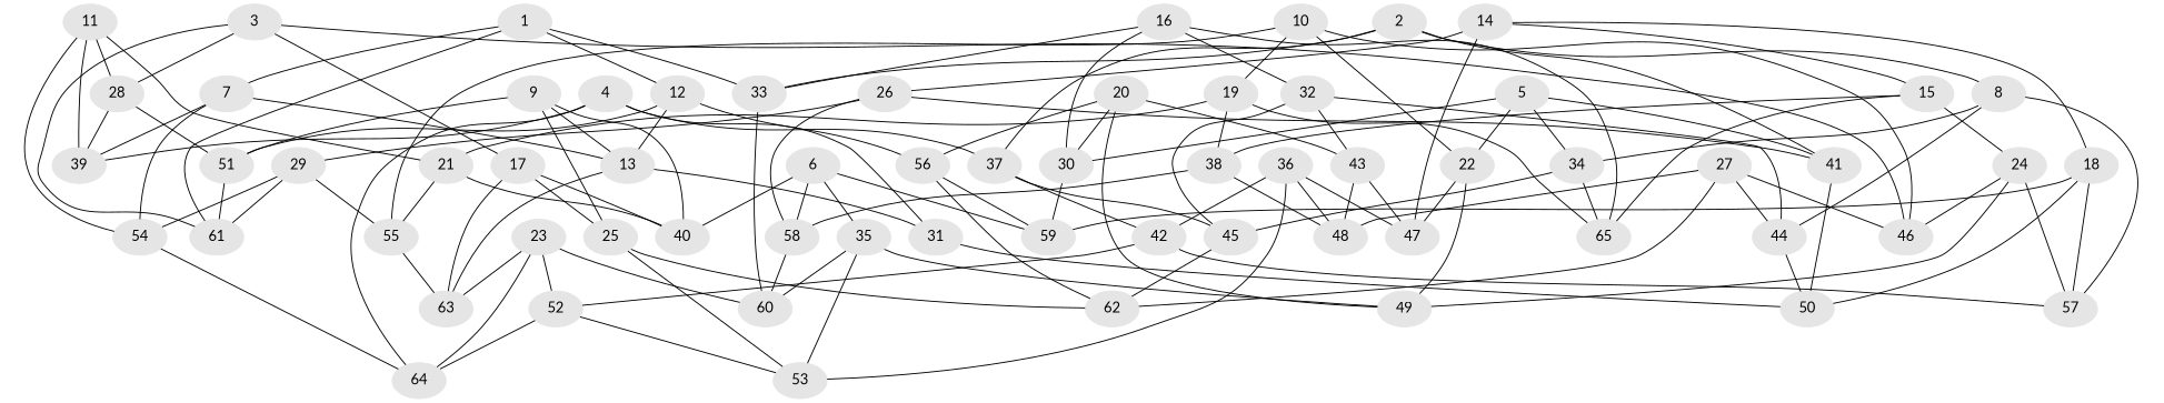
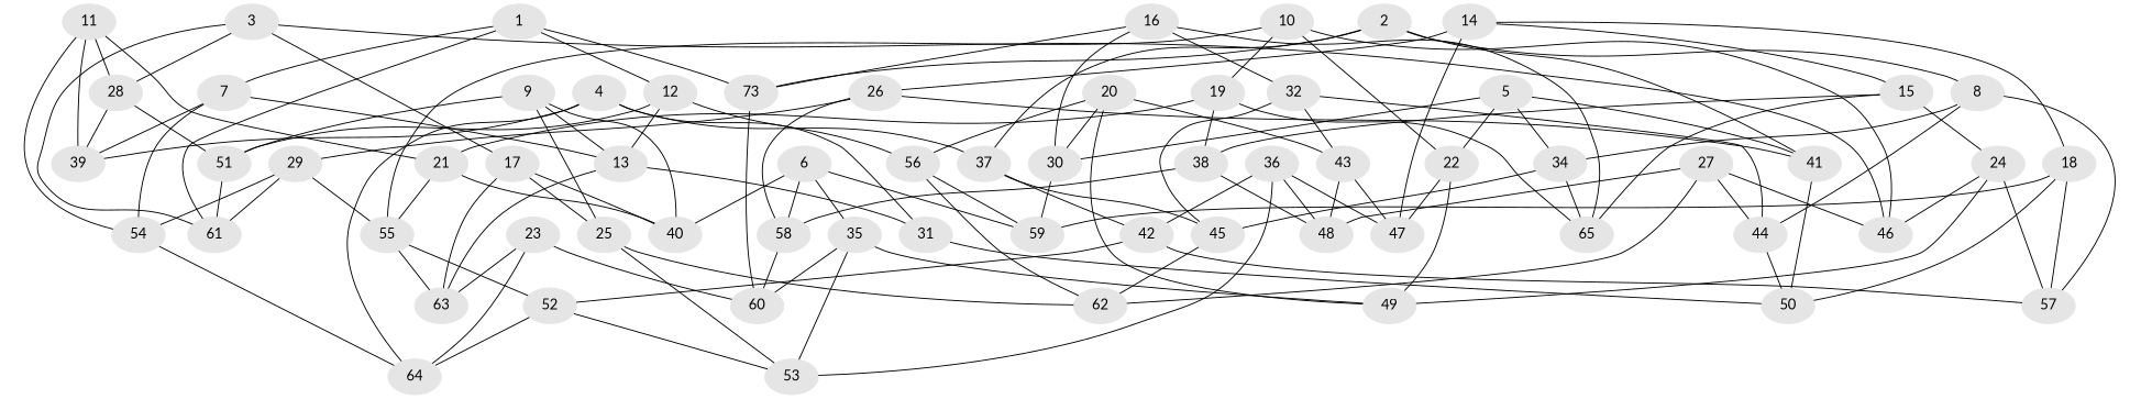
  graph {
    fontname=Lato
    node [color=gray90 fontname=Lato style=filled]
    edge [fontname=Lato]
    1
    7
    12
-   33
+   33 [label=73]
    61
    39
    13
    54
    51
    56
    60
    2
    8
    37
    41
    34
    44
    57
    45
    42
    50
    3
    17
    28
    46
    40
    25
    63
    4
    31
    64
    5
    22
    30
    47
    49
    59
    65
    6
    35
    58
    53
    9
    62
    10
    19
    55
    21
    38
    11
    14
    15
    18
    26
    24
    29
    48
    16
    32
    43
    20
    23
    52
    27
    36
    1 -- 7
    1 -- 12
    1 -- 33
    1 -- 61
    7 -- 39
    7 -- 13
    7 -- 54
    12 -- 13
    12 -- 51
    12 -- 56
    33 -- 60
    13 -- 63
    13 -- 31
    54 -- 64
    51 -- 61
    56 -- 59
    56 -- 62
    2 -- 33
    2 -- 8
    2 -- 37
    2 -- 41
    8 -- 34
    8 -- 44
    8 -- 57
    37 -- 45
    37 -- 42
    41 -- 50
    34 -- 45
    34 -- 65
    44 -- 50
    45 -- 62
    42 -- 57
    42 -- 52
    3 -- 61
    3 -- 17
    3 -- 28
    3 -- 46
    17 -- 40
    17 -- 25
    17 -- 63
    28 -- 39
    28 -- 51
    25 -- 53
    25 -- 62
    4 -- 39
    4 -- 37
    4 -- 31
    4 -- 64
    31 -- 50
    5 -- 41
    5 -- 34
    5 -- 22
    5 -- 30
    22 -- 47
    22 -- 49
    30 -- 59
    6 -- 40
    6 -- 59
    6 -- 35
    6 -- 58
    35 -- 60
    35 -- 49
    35 -- 53
    58 -- 60
    9 -- 13
    9 -- 51
    9 -- 40
    9 -- 25
    10 -- 46
    10 -- 22
    10 -- 19
    10 -- 55
    19 -- 65
    19 -- 21
    19 -- 38
    55 -- 63
    21 -- 40
    21 -- 55
    38 -- 58
    38 -- 48
    11 -- 39
    11 -- 54
    11 -- 28
    11 -- 21
    14 -- 47
    14 -- 15
    14 -- 18
    14 -- 26
    15 -- 65
    15 -- 38
    15 -- 24
    18 -- 57
    18 -- 50
    18 -- 59
    26 -- 41
    26 -- 58
    26 -- 29
    24 -- 57
    24 -- 46
    24 -- 49
    29 -- 61
    29 -- 54
    29 -- 55
    16 -- 33
    16 -- 30
    16 -- 65
    16 -- 32
    32 -- 44
    32 -- 45
    32 -- 43
    43 -- 47
    43 -- 48
    20 -- 56
    20 -- 30
    20 -- 49
    20 -- 43
    23 -- 60
    23 -- 63
    23 -- 64
-   23 -- 52
+   55 -- 52
    52 -- 64
    52 -- 53
    27 -- 44
    27 -- 46
    27 -- 62
    27 -- 48
    36 -- 42
    36 -- 47
    36 -- 53
    36 -- 48
  }
